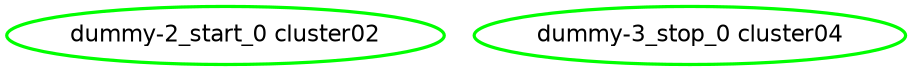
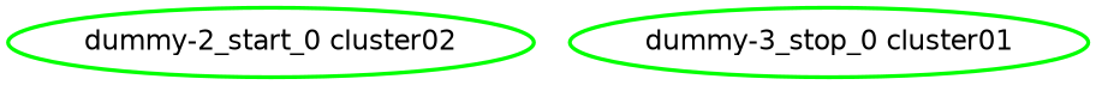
  digraph {
    fontname="DejaVu Sans"
    node [color=green fontcolor=black style=bold fontname="DejaVu Sans"]
    "dummy-2_start_0 cluster02"
-   "dummy-3_stop_0 cluster01" [label="dummy-3_stop_0 cluster04"]
+   "dummy-3_stop_0 cluster01"
  }
